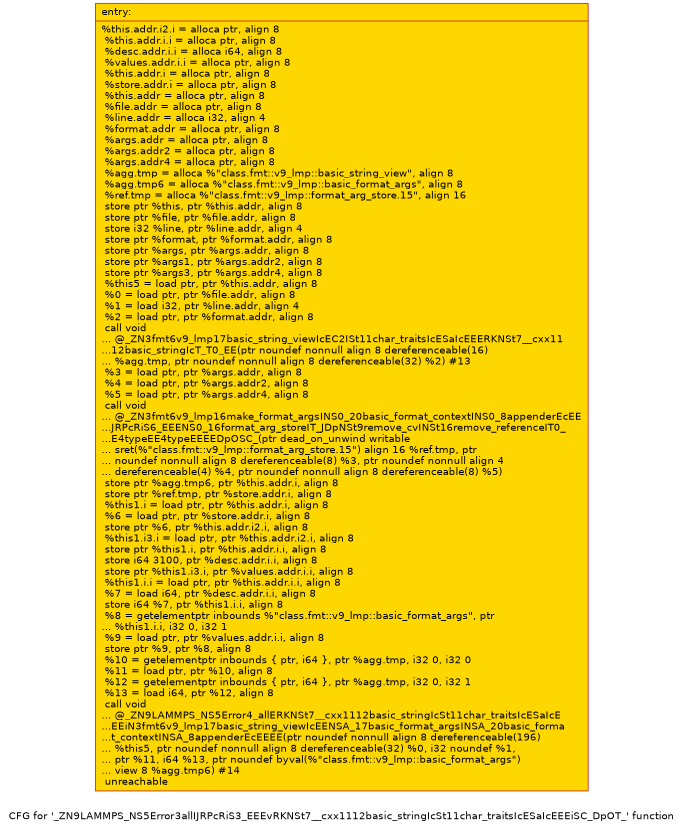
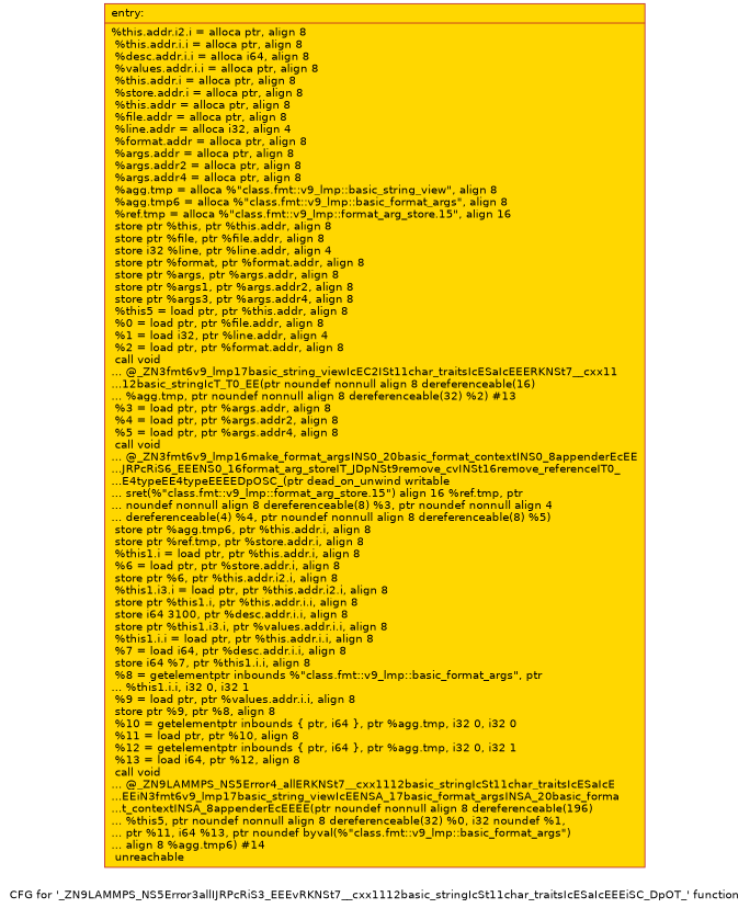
  digraph {
    label="CFG for '_ZN9LAMMPS_NS5Error3allIJRPcRiS3_EEEvRKNSt7__cxx1112basic_stringIcSt11char_traitsIcESaIcEEEiSC_DpOT_' function"
    fontname="DejaVu Sans"
-   n1 [color="#b70d28ff" fillcolor=gold fontname="DejaVu Sans" label="{entry:\l|  %this.addr.i2.i = alloca ptr, align 8\l  %this.addr.i.i = alloca ptr, align 8\l  %desc.addr.i.i = alloca i64, align 8\l  %values.addr.i.i = alloca ptr, align 8\l  %this.addr.i = alloca ptr, align 8\l  %store.addr.i = alloca ptr, align 8\l  %this.addr = alloca ptr, align 8\l  %file.addr = alloca ptr, align 8\l  %line.addr = alloca i32, align 4\l  %format.addr = alloca ptr, align 8\l  %args.addr = alloca ptr, align 8\l  %args.addr2 = alloca ptr, align 8\l  %args.addr4 = alloca ptr, align 8\l  %agg.tmp = alloca %\"class.fmt::v9_lmp::basic_string_view\", align 8\l  %agg.tmp6 = alloca %\"class.fmt::v9_lmp::basic_format_args\", align 8\l  %ref.tmp = alloca %\"class.fmt::v9_lmp::format_arg_store.15\", align 16\l  store ptr %this, ptr %this.addr, align 8\l  store ptr %file, ptr %file.addr, align 8\l  store i32 %line, ptr %line.addr, align 4\l  store ptr %format, ptr %format.addr, align 8\l  store ptr %args, ptr %args.addr, align 8\l  store ptr %args1, ptr %args.addr2, align 8\l  store ptr %args3, ptr %args.addr4, align 8\l  %this5 = load ptr, ptr %this.addr, align 8\l  %0 = load ptr, ptr %file.addr, align 8\l  %1 = load i32, ptr %line.addr, align 4\l  %2 = load ptr, ptr %format.addr, align 8\l  call void\l... @_ZN3fmt6v9_lmp17basic_string_viewIcEC2ISt11char_traitsIcESaIcEEERKNSt7__cxx11\l...12basic_stringIcT_T0_EE(ptr noundef nonnull align 8 dereferenceable(16)\l... %agg.tmp, ptr noundef nonnull align 8 dereferenceable(32) %2) #13\l  %3 = load ptr, ptr %args.addr, align 8\l  %4 = load ptr, ptr %args.addr2, align 8\l  %5 = load ptr, ptr %args.addr4, align 8\l  call void\l... @_ZN3fmt6v9_lmp16make_format_argsINS0_20basic_format_contextINS0_8appenderEcEE\l...JRPcRiS6_EEENS0_16format_arg_storeIT_JDpNSt9remove_cvINSt16remove_referenceIT0_\l...E4typeEE4typeEEEEDpOSC_(ptr dead_on_unwind writable\l... sret(%\"class.fmt::v9_lmp::format_arg_store.15\") align 16 %ref.tmp, ptr\l... noundef nonnull align 8 dereferenceable(8) %3, ptr noundef nonnull align 4\l... dereferenceable(4) %4, ptr noundef nonnull align 8 dereferenceable(8) %5)\l  store ptr %agg.tmp6, ptr %this.addr.i, align 8\l  store ptr %ref.tmp, ptr %store.addr.i, align 8\l  %this1.i = load ptr, ptr %this.addr.i, align 8\l  %6 = load ptr, ptr %store.addr.i, align 8\l  store ptr %6, ptr %this.addr.i2.i, align 8\l  %this1.i3.i = load ptr, ptr %this.addr.i2.i, align 8\l  store ptr %this1.i, ptr %this.addr.i.i, align 8\l  store i64 3100, ptr %desc.addr.i.i, align 8\l  store ptr %this1.i3.i, ptr %values.addr.i.i, align 8\l  %this1.i.i = load ptr, ptr %this.addr.i.i, align 8\l  %7 = load i64, ptr %desc.addr.i.i, align 8\l  store i64 %7, ptr %this1.i.i, align 8\l  %8 = getelementptr inbounds %\"class.fmt::v9_lmp::basic_format_args\", ptr\l... %this1.i.i, i32 0, i32 1\l  %9 = load ptr, ptr %values.addr.i.i, align 8\l  store ptr %9, ptr %8, align 8\l  %10 = getelementptr inbounds \{ ptr, i64 \}, ptr %agg.tmp, i32 0, i32 0\l  %11 = load ptr, ptr %10, align 8\l  %12 = getelementptr inbounds \{ ptr, i64 \}, ptr %agg.tmp, i32 0, i32 1\l  %13 = load i64, ptr %12, align 8\l  call void\l... @_ZN9LAMMPS_NS5Error4_allERKNSt7__cxx1112basic_stringIcSt11char_traitsIcESaIcE\l...EEiN3fmt6v9_lmp17basic_string_viewIcEENSA_17basic_format_argsINSA_20basic_forma\l...t_contextINSA_8appenderEcEEEE(ptr noundef nonnull align 8 dereferenceable(196)\l... %this5, ptr noundef nonnull align 8 dereferenceable(32) %0, i32 noundef %1,\l... ptr %11, i64 %13, ptr noundef byval(%\"class.fmt::v9_lmp::basic_format_args\")\l... view 8 %agg.tmp6) #14\l  unreachable\l}" shape=record style=filled]
+   n1 [color="#b70d28ff" fillcolor=gold fontname="DejaVu Sans" label="{entry:\l|  %this.addr.i2.i = alloca ptr, align 8\l  %this.addr.i.i = alloca ptr, align 8\l  %desc.addr.i.i = alloca i64, align 8\l  %values.addr.i.i = alloca ptr, align 8\l  %this.addr.i = alloca ptr, align 8\l  %store.addr.i = alloca ptr, align 8\l  %this.addr = alloca ptr, align 8\l  %file.addr = alloca ptr, align 8\l  %line.addr = alloca i32, align 4\l  %format.addr = alloca ptr, align 8\l  %args.addr = alloca ptr, align 8\l  %args.addr2 = alloca ptr, align 8\l  %args.addr4 = alloca ptr, align 8\l  %agg.tmp = alloca %\"class.fmt::v9_lmp::basic_string_view\", align 8\l  %agg.tmp6 = alloca %\"class.fmt::v9_lmp::basic_format_args\", align 8\l  %ref.tmp = alloca %\"class.fmt::v9_lmp::format_arg_store.15\", align 16\l  store ptr %this, ptr %this.addr, align 8\l  store ptr %file, ptr %file.addr, align 8\l  store i32 %line, ptr %line.addr, align 4\l  store ptr %format, ptr %format.addr, align 8\l  store ptr %args, ptr %args.addr, align 8\l  store ptr %args1, ptr %args.addr2, align 8\l  store ptr %args3, ptr %args.addr4, align 8\l  %this5 = load ptr, ptr %this.addr, align 8\l  %0 = load ptr, ptr %file.addr, align 8\l  %1 = load i32, ptr %line.addr, align 4\l  %2 = load ptr, ptr %format.addr, align 8\l  call void\l... @_ZN3fmt6v9_lmp17basic_string_viewIcEC2ISt11char_traitsIcESaIcEEERKNSt7__cxx11\l...12basic_stringIcT_T0_EE(ptr noundef nonnull align 8 dereferenceable(16)\l... %agg.tmp, ptr noundef nonnull align 8 dereferenceable(32) %2) #13\l  %3 = load ptr, ptr %args.addr, align 8\l  %4 = load ptr, ptr %args.addr2, align 8\l  %5 = load ptr, ptr %args.addr4, align 8\l  call void\l... @_ZN3fmt6v9_lmp16make_format_argsINS0_20basic_format_contextINS0_8appenderEcEE\l...JRPcRiS6_EEENS0_16format_arg_storeIT_JDpNSt9remove_cvINSt16remove_referenceIT0_\l...E4typeEE4typeEEEEDpOSC_(ptr dead_on_unwind writable\l... sret(%\"class.fmt::v9_lmp::format_arg_store.15\") align 16 %ref.tmp, ptr\l... noundef nonnull align 8 dereferenceable(8) %3, ptr noundef nonnull align 4\l... dereferenceable(4) %4, ptr noundef nonnull align 8 dereferenceable(8) %5)\l  store ptr %agg.tmp6, ptr %this.addr.i, align 8\l  store ptr %ref.tmp, ptr %store.addr.i, align 8\l  %this1.i = load ptr, ptr %this.addr.i, align 8\l  %6 = load ptr, ptr %store.addr.i, align 8\l  store ptr %6, ptr %this.addr.i2.i, align 8\l  %this1.i3.i = load ptr, ptr %this.addr.i2.i, align 8\l  store ptr %this1.i, ptr %this.addr.i.i, align 8\l  store i64 3100, ptr %desc.addr.i.i, align 8\l  store ptr %this1.i3.i, ptr %values.addr.i.i, align 8\l  %this1.i.i = load ptr, ptr %this.addr.i.i, align 8\l  %7 = load i64, ptr %desc.addr.i.i, align 8\l  store i64 %7, ptr %this1.i.i, align 8\l  %8 = getelementptr inbounds %\"class.fmt::v9_lmp::basic_format_args\", ptr\l... %this1.i.i, i32 0, i32 1\l  %9 = load ptr, ptr %values.addr.i.i, align 8\l  store ptr %9, ptr %8, align 8\l  %10 = getelementptr inbounds \{ ptr, i64 \}, ptr %agg.tmp, i32 0, i32 0\l  %11 = load ptr, ptr %10, align 8\l  %12 = getelementptr inbounds \{ ptr, i64 \}, ptr %agg.tmp, i32 0, i32 1\l  %13 = load i64, ptr %12, align 8\l  call void\l... @_ZN9LAMMPS_NS5Error4_allERKNSt7__cxx1112basic_stringIcSt11char_traitsIcESaIcE\l...EEiN3fmt6v9_lmp17basic_string_viewIcEENSA_17basic_format_argsINSA_20basic_forma\l...t_contextINSA_8appenderEcEEEE(ptr noundef nonnull align 8 dereferenceable(196)\l... %this5, ptr noundef nonnull align 8 dereferenceable(32) %0, i32 noundef %1,\l... ptr %11, i64 %13, ptr noundef byval(%\"class.fmt::v9_lmp::basic_format_args\")\l... align 8 %agg.tmp6) #14\l  unreachable\l}" shape=record style=filled]
  }
